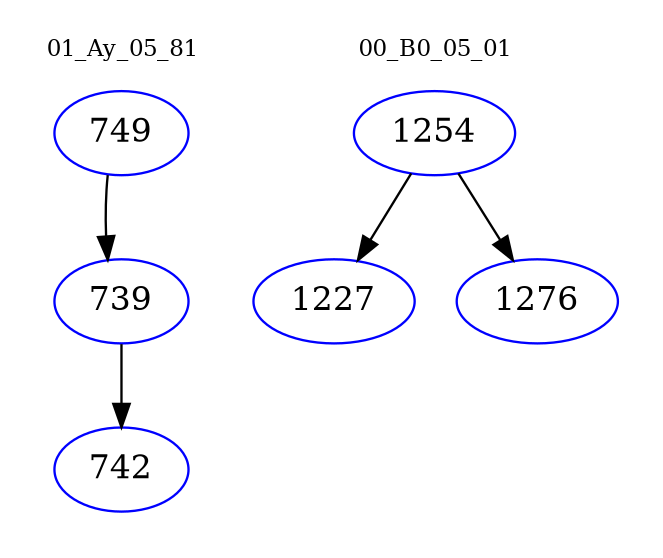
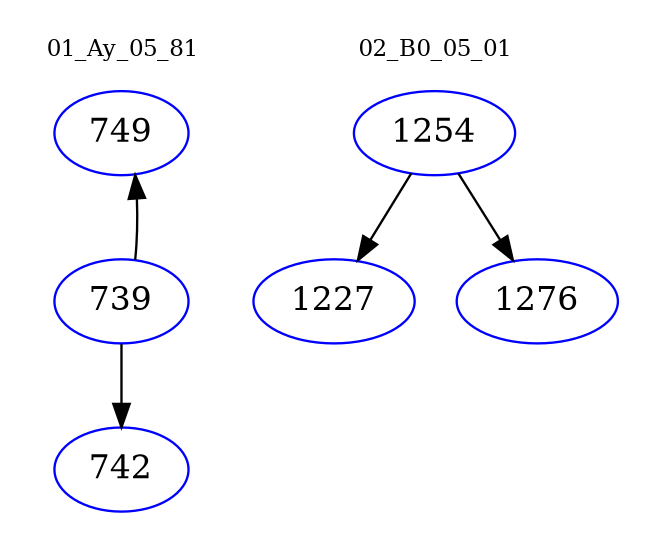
  digraph {
    node [color=blue]
    edge [color=black]
    n1 [label=749]
    n2 [label=739]
    n3 [label=742]
    n4 [label=1254]
    n5 [label=1227]
    n6 [label=1276]
    subgraph cluster_1 {
      color=white
      fontsize=10
      label="01_Ay_05_81"
      n1
      n2
      n3
    }
    subgraph cluster_2 {
      color=white
      fontsize=10
-     label="00_B0_05_01"
+     label="02_B0_05_01"
      n4
      n5
      n6
    }
-   n1 -> n2
+   n2 -> n1
    n2 -> n3
    n4 -> n5
    n4 -> n6
  }
